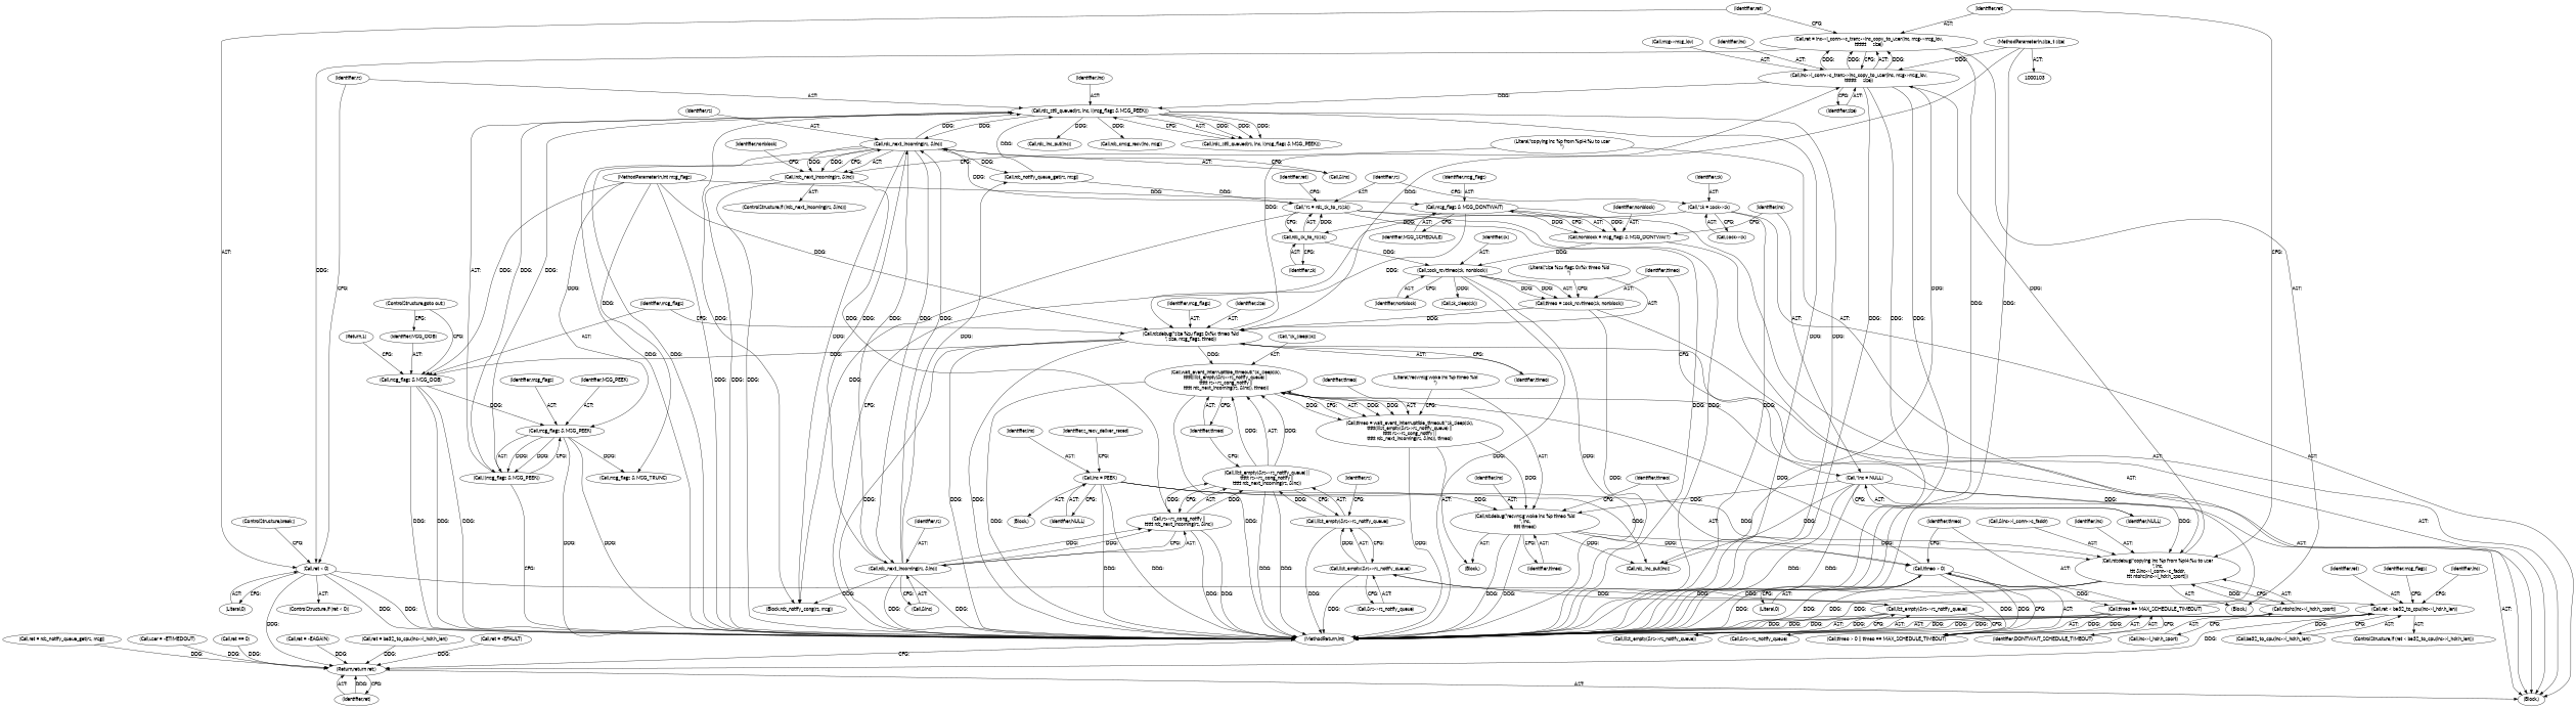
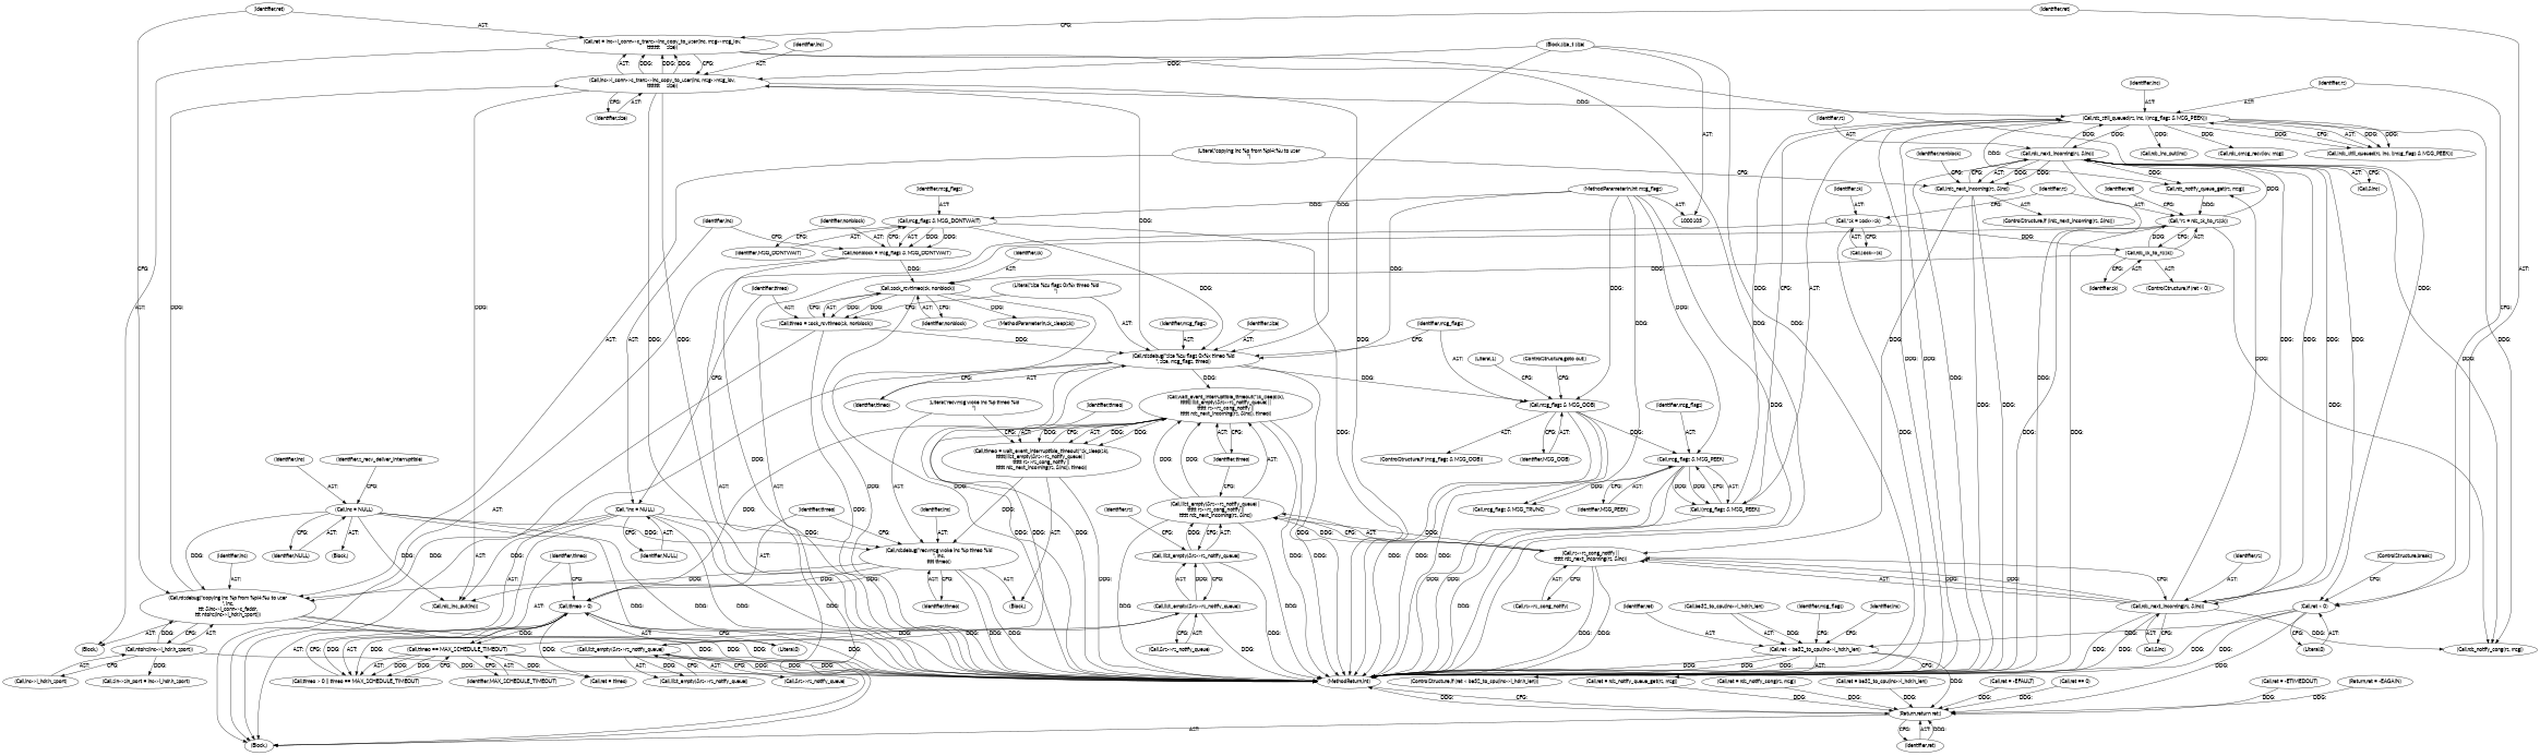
  digraph {
    fontname=Lato
    node [fontname=Lato]
    edge [fontname=Lato]
    n1 [label="(Call,ret = inc->i_conn->c_trans->inc_copy_to_user(inc, msg->msg_iov,\n\t\t\t\t\t\t\t     size))"]
    n2 [label="(Call,inc->i_conn->c_trans->inc_copy_to_user(inc, msg->msg_iov,\n\t\t\t\t\t\t\t     size))"]
    n3 [label="(Call,ret < 0)"]
    n4 [label="(Block,)"]
    n5 [label="(MethodReturn,int)"]
    n6 [label="(Call,rds_still_queued(rs, inc, !(msg_flags & MSG_PEEK)))"]
    n7 [label="(Identifier,size)"]
    n8 [label="(Call,rds_inc_put(inc))"]
    n9 [label="(Call,ret < be32_to_cpu(inc->i_hdr.h_len))"]
    n10 [label="(Return,return ret;)"]
    n11 [label="(ControlStructure,if (ret < 0))"]
    n12 [label="(Literal,0)"]
    n13 [label="(Call,rds_next_incoming(rs, &inc))"]
-   n14 [label="(Block,rds_notify_cong(rs, msg))"]
+   n14 [label="(Call,rds_notify_cong(rs, msg))"]
    n15 [label="(Call,rds_notify_queue_get(rs, msg))"]
    n16 [label="(Call,!(msg_flags & MSG_PEEK))"]
    n17 [label="(Call,rds_inc_put(inc))"]
-   n18 [label="(Call,rds_cmsg_recv(inc, msg))"]
+   n18 [label="(Call,rds_cmsg_recv(iov, msg))"]
    n19 [label="(Call,!rds_still_queued(rs, inc, !(msg_flags & MSG_PEEK)))"]
    n20 [label="(Call,rdsdebug(\"copying inc %p from %pI4:%u to user\n\", inc,\n\t\t\t &inc->i_conn->c_faddr,\n\t\t\t ntohs(inc->i_hdr.h_sport)))"]
    n21 [label="(Call,ntohs(inc->i_hdr.h_sport))"]
+   n22 [label="(Call,sin->sin_port = inc->i_hdr.h_sport)"]
    n23 [label="(Call,inc->i_hdr.h_sport)"]
    n24 [label="(Call,rdsdebug(\"recvmsg woke inc %p timeo %ld\n\", inc,\n\t\t\t\t timeo))"]
    n25 [label="(Call,timeo > 0)"]
    n26 [label="(Identifier,timeo)"]
    n27 [label="(Block,)"]
    n28 [label="(Call,wait_event_interruptible_timeout(*sk_sleep(sk),\n\t\t\t\t\t(!list_empty(&rs->rs_notify_queue) ||\n\t\t\t\t\t rs->rs_cong_notify ||\n\t\t\t\t\t rds_next_incoming(rs, &inc)), timeo))"]
    n29 [label="(Call,timeo == MAX_SCHEDULE_TIMEOUT)"]
    n30 [label="(Call,timeo > 0 || timeo == MAX_SCHEDULE_TIMEOUT)"]
+   n31 [label="(Call,ret = timeo)"]
    n32 [label="(Literal,0)"]
    n33 [label="(Call,*inc = NULL)"]
    n34 [label="(Block,)"]
    n35 [label="(Identifier,NULL)"]
-   n36 [label="(Call,inc = PEEK)"]
+   n36 [label="(Call,inc = NULL)"]
    n37 [label="(Identifier,NULL)"]
    n38 [label="(Block,)"]
    n39 [label="(Call,timeo = wait_event_interruptible_timeout(*sk_sleep(sk),\n\t\t\t\t\t(!list_empty(&rs->rs_notify_queue) ||\n\t\t\t\t\t rs->rs_cong_notify ||\n\t\t\t\t\t rds_next_incoming(rs, &inc)), timeo))"]
    n40 [label="(Identifier,timeo)"]
    n41 [label="(Call,!list_empty(&rs->rs_notify_queue) ||\n\t\t\t\t\t rs->rs_cong_notify ||\n\t\t\t\t\t rds_next_incoming(rs, &inc))"]
    n42 [label="(Call,!list_empty(&rs->rs_notify_queue))"]
    n43 [label="(Call,rs->rs_cong_notify ||\n\t\t\t\t\t rds_next_incoming(rs, &inc))"]
    n44 [label="(Call,list_empty(&rs->rs_notify_queue))"]
    n45 [label="(Call,rds_next_incoming(rs, &inc))"]
+   n46 [label="(Call,rs->rs_cong_notify)"]
    n47 [label="(Call,list_empty(&rs->rs_notify_queue))"]
    n48 [label="(Call,&rs->rs_notify_queue)"]
    n49 [label="(Call,!list_empty(&rs->rs_notify_queue))"]
    n50 [label="(Call,&rs->rs_notify_queue)"]
    n51 [label="(Call,&inc)"]
    n52 [label="(Call,!rds_next_incoming(rs, &inc))"]
    n53 [label="(ControlStructure,if (!rds_next_incoming(rs, &inc)))"]
    n54 [label="(Call,&inc)"]
    n55 [label="(Call,*rs = rds_sk_to_rs(sk))"]
    n56 [label="(Call,rds_sk_to_rs(sk))"]
    n57 [label="(Call,sock_rcvtimeo(sk, nonblock))"]
    n58 [label="(Identifier,sk)"]
    n59 [label="(Call,timeo = sock_rcvtimeo(sk, nonblock))"]
    n60 [label="(Identifier,nonblock)"]
-   n61 [label="(Call,sk_sleep(sk))"]
+   n61 [label="(MethodParameterIn,sk_sleep(sk))"]
    n62 [label="(Call,*sk = sock->sk)"]
    n63 [label="(Call,sock->sk)"]
    n64 [label="(Call,msg_flags & MSG_PEEK)"]
    n65 [label="(Call,msg_flags & MSG_TRUNC)"]
    n66 [label="(Identifier,MSG_PEEK)"]
    n67 [label="(Call,msg_flags & MSG_OOB)"]
    n68 [label="(Identifier,MSG_OOB)"]
+   n69 [label="(ControlStructure,if (msg_flags & MSG_OOB))"]
    n70 [label="(Call,rdsdebug(\"size %zu flags 0x%x timeo %ld\n\", size, msg_flags, timeo))"]
    n71 [label="(Identifier,timeo)"]
-   n72 [label="(MethodParameterIn,size_t size)"]
+   n72 [label="(Block,size_t size)"]
    1000103
    n74 [label="(Call,msg_flags & MSG_DONTWAIT)"]
    n75 [label="(Call,nonblock = msg_flags & MSG_DONTWAIT)"]
-   n76 [label="(Identifier,MSG_SCHEDULE)"]
+   n76 [label="(Identifier,MSG_DONTWAIT)"]
    n77 [label="(MethodParameterIn,int msg_flags)"]
-   n78 [label="(Identifier,DONTWAIT_SCHEDULE_TIMEOUT)"]
+   n78 [label="(Identifier,MAX_SCHEDULE_TIMEOUT)"]
    n79 [label="(Call,be32_to_cpu(inc->i_hdr.h_len))"]
    n80 [label="(ControlStructure,if (ret < be32_to_cpu(inc->i_hdr.h_len)))"]
    n81 [label="(Identifier,ret)"]
    n82 [label="(Identifier,inc)"]
    n83 [label="(Identifier,sk)"]
-   n84 [label="(Return,1)"]
+   n84 [label="(Literal,1)"]
    n85 [label="(Identifier,ret)"]
    n86 [label="(Identifier,msg_flags)"]
    n87 [label="(Identifier,ret)"]
    n88 [label="(Identifier,inc)"]
    n89 [label="(Identifier,sk)"]
-   n90 [label="(Call,*sk_sleep(sk))"]
    n91 [label="(Identifier,msg_flags)"]
    n92 [label="(Identifier,msg_flags)"]
    n93 [label="(Call,ret = be32_to_cpu(inc->i_hdr.h_len))"]
    n94 [label="(Identifier,rs)"]
    n95 [label="(Identifier,rs)"]
    n96 [label="(Call,ret = -EFAULT)"]
    n97 [label="(Identifier,rs)"]
    n98 [label="(Call,ret = rds_notify_queue_get(rs, msg))"]
    n99 [label="(Identifier,rs)"]
-   n100 [label="(Call,msg->msg_iov)"]
    n101 [label="(Identifier,inc)"]
    n102 [label="(Identifier,inc)"]
    n103 [label="(Identifier,inc)"]
    n104 [label="(Identifier,inc)"]
    n105 [label="(Identifier,nonblock)"]
    n106 [label="(Call,ret == 0)"]
    n107 [label="(ControlStructure,break;)"]
    n108 [label="(Identifier,nonblock)"]
    n109 [label="(Literal,\"size %zu flags 0x%x timeo %ld\n\")"]
    n110 [label="(Identifier,timeo)"]
    n111 [label="(Identifier,inc)"]
-   n112 [label="(Call,user = -ETIMEDOUT)"]
+   n112 [label="(Call,ret = -ETIMEDOUT)"]
    n113 [label="(ControlStructure,goto out;)"]
    n114 [label="(Identifier,msg_flags)"]
    n115 [label="(Identifier,timeo)"]
-   n116 [label="(Identifier,s_recv_deliver_raced)"]
+   n116 [label="(Identifier,s_recv_deliver_interruptible)"]
    n117 [label="(Literal,\"copying inc %p from %pI4:%u to user\n\")"]
-   n118 [label="(Call,ret = -EAGAIN)"]
+   n118 [label="(Return,ret = -EAGAIN)"]
    n119 [label="(Identifier,ret)"]
    n120 [label="(Identifier,size)"]
    n121 [label="(Identifier,rs)"]
    n122 [label="(Identifier,timeo)"]
+   n123 [label="(Call,ret = rds_notify_cong(rs, msg))"]
    n124 [label="(Identifier,ret)"]
    n125 [label="(Identifier,timeo)"]
    n126 [label="(Identifier,msg_flags)"]
-   n127 [label="(Call,&inc->i_conn->c_faddr)"]
    n128 [label="(Literal,\"recvmsg woke inc %p timeo %ld\n\")"]
    n1 -> n2 [label="CFG: "]
    n1 -> n3 [label="DDG: "]
    n1 -> n4 [label="AST: "]
    n1 -> n5 [label="DDG: "]
    n2 -> n1 [label="AST: "]
    n2 -> n1 [label="DDG: "]
    n2 -> n1 [label="DDG: "]
    n2 -> n1 [label="DDG: "]
    n2 -> n5 [label="DDG: "]
    n2 -> n5 [label="DDG: "]
    n2 -> n5 [label="DDG: "]
    n2 -> n6 [label="DDG: "]
    n2 -> n7 [label="CFG: "]
    n2 -> n8 [label="DDG: "]
    n3 -> n5 [label="DDG: "]
    n3 -> n5 [label="DDG: "]
    n3 -> n9 [label="DDG: "]
    n3 -> n10 [label="DDG: "]
-   n3 -> n11 [label="AST: "]
+   n56 -> n11 [label="AST: "]
    n3 -> n12 [label="CFG: "]
    n5 -> n10 [label="CFG: "]
    n6 -> n5 [label="DDG: "]
    n6 -> n5 [label="DDG: "]
    n6 -> n13 [label="DDG: "]
    n6 -> n14 [label="DDG: "]
-   n15 -> n6 [label="DDG: "]
-   n6 -> n16 [label="DDG: "]
+   n6 -> n15 [label="DDG: "]
+   n6 -> n16 [label="CFG: "]
    n6 -> n17 [label="DDG: "]
    n6 -> n18 [label="DDG: "]
    n6 -> n19 [label="AST: "]
    n6 -> n19 [label="DDG: "]
    n6 -> n19 [label="DDG: "]
    n6 -> n19 [label="DDG: "]
    n7 -> n2 [label="AST: "]
    n9 -> n5 [label="DDG: "]
    n9 -> n5 [label="DDG: "]
    n9 -> n5 [label="DDG: "]
    n9 -> n10 [label="DDG: "]
-   n9 -> n79 [label="CFG: "]
+   n9 -> n98 [label="CFG: "]
    n9 -> n80 [label="AST: "]
+   n10 -> n5 [label="DDG: "]
    n10 -> n34 [label="AST: "]
    n10 -> n81 [label="CFG: "]
    n12 -> n3 [label="AST: "]
    n13 -> n5 [label="DDG: "]
    n13 -> n5 [label="DDG: "]
    n13 -> n6 [label="DDG: "]
    n13 -> n14 [label="DDG: "]
    n13 -> n15 [label="DDG: "]
    n13 -> n45 [label="DDG: "]
    n13 -> n45 [label="DDG: "]
    n13 -> n52 [label="AST: "]
    n13 -> n52 [label="DDG: "]
    n13 -> n52 [label="DDG: "]
    n13 -> n54 [label="CFG: "]
    n15 -> n55 [label="DDG: "]
-   n16 -> n5 [label="CFG: "]
+   n16 -> n5 [label="DDG: "]
    n16 -> n6 [label="AST: "]
    n16 -> n6 [label="DDG: "]
    n16 -> n64 [label="CFG: "]
    n19 -> n6 [label="CFG: "]
    n20 -> n2 [label="DDG: "]
    n20 -> n4 [label="AST: "]
    n20 -> n5 [label="DDG: "]
    n20 -> n5 [label="DDG: "]
    n20 -> n5 [label="DDG: "]
    n20 -> n21 [label="CFG: "]
-   n21 -> n5 [label="AST: "]
+   n21 -> n5 [label="DDG: "]
    n21 -> n20 [label="AST: "]
    n21 -> n20 [label="DDG: "]
+   n21 -> n22 [label="DDG: "]
    n21 -> n23 [label="CFG: "]
    n23 -> n21 [label="AST: "]
    n24 -> n5 [label="DDG: "]
    n24 -> n5 [label="DDG: "]
    n24 -> n8 [label="DDG: "]
    n24 -> n20 [label="DDG: "]
    n24 -> n25 [label="DDG: "]
    n24 -> n26 [label="CFG: "]
    n24 -> n27 [label="AST: "]
    n25 -> n5 [label="DDG: "]
    n25 -> n28 [label="DDG: "]
    n25 -> n29 [label="DDG: "]
    n25 -> n30 [label="AST: "]
    n25 -> n30 [label="DDG: "]
    n25 -> n30 [label="DDG: "]
+   n25 -> n31 [label="DDG: "]
    n25 -> n32 [label="CFG: "]
    n26 -> n24 [label="AST: "]
    n28 -> n5 [label="DDG: "]
    n28 -> n5 [label="DDG: "]
    n28 -> n39 [label="AST: "]
    n28 -> n39 [label="DDG: "]
    n28 -> n39 [label="DDG: "]
    n28 -> n39 [label="DDG: "]
    n28 -> n40 [label="CFG: "]
    n29 -> n5 [label="DDG: "]
    n29 -> n5 [label="DDG: "]
    n29 -> n28 [label="DDG: "]
    n29 -> n30 [label="AST: "]
    n29 -> n30 [label="DDG: "]
    n29 -> n30 [label="DDG: "]
+   n29 -> n31 [label="DDG: "]
    n29 -> n78 [label="CFG: "]
    n30 -> n25 [label="CFG: "]
-   n30 -> n29 [label="AST: "]
+   n30 -> n29 [label="CFG: "]
    n32 -> n25 [label="AST: "]
    n33 -> n5 [label="DDG: "]
    n33 -> n5 [label="DDG: "]
    n33 -> n8 [label="DDG: "]
    n33 -> n20 [label="DDG: "]
    n33 -> n24 [label="DDG: "]
    n33 -> n34 [label="AST: "]
    n33 -> n35 [label="CFG: "]
    n35 -> n33 [label="AST: "]
    n36 -> n5 [label="DDG: "]
    n36 -> n5 [label="DDG: "]
    n36 -> n8 [label="DDG: "]
    n36 -> n20 [label="DDG: "]
    n36 -> n24 [label="DDG: "]
    n36 -> n37 [label="CFG: "]
    n36 -> n38 [label="AST: "]
    n37 -> n36 [label="AST: "]
    n39 -> n5 [label="DDG: "]
    n39 -> n24 [label="DDG: "]
    n39 -> n27 [label="AST: "]
    n39 -> n28 [label="CFG: "]
    n40 -> n28 [label="AST: "]
    n40 -> n41 [label="CFG: "]
    n41 -> n5 [label="DDG: "]
    n41 -> n5 [label="DDG: "]
    n41 -> n28 [label="AST: "]
    n41 -> n28 [label="DDG: "]
    n41 -> n28 [label="DDG: "]
    n41 -> n42 [label="CFG: "]
    n41 -> n43 [label="CFG: "]
    n42 -> n5 [label="DDG: "]
    n42 -> n41 [label="AST: "]
    n42 -> n41 [label="DDG: "]
    n42 -> n44 [label="CFG: "]
    n43 -> n5 [label="DDG: "]
    n43 -> n5 [label="DDG: "]
    n43 -> n41 [label="AST: "]
    n43 -> n41 [label="DDG: "]
    n43 -> n41 [label="DDG: "]
    n43 -> n45 [label="CFG: "]
+   n43 -> n46 [label="CFG: "]
    n44 -> n5 [label="DDG: "]
    n44 -> n42 [label="AST: "]
    n44 -> n42 [label="DDG: "]
    n44 -> n47 [label="DDG: "]
    n44 -> n48 [label="CFG: "]
    n45 -> n5 [label="DDG: "]
    n45 -> n5 [label="DDG: "]
    n45 -> n13 [label="DDG: "]
    n45 -> n13 [label="DDG: "]
    n45 -> n14 [label="DDG: "]
    n45 -> n15 [label="DDG: "]
    n45 -> n43 [label="AST: "]
    n45 -> n43 [label="DDG: "]
    n45 -> n43 [label="DDG: "]
    n45 -> n51 [label="CFG: "]
+   n46 -> n43 [label="AST: "]
    n47 -> n5 [label="DDG: "]
    n47 -> n44 [label="DDG: "]
    n47 -> n49 [label="AST: "]
    n47 -> n49 [label="DDG: "]
    n47 -> n50 [label="CFG: "]
    n48 -> n44 [label="AST: "]
    n49 -> n47 [label="CFG: "]
    n50 -> n47 [label="AST: "]
    n51 -> n45 [label="AST: "]
    n52 -> n5 [label="DDG: "]
    n52 -> n5 [label="DDG: "]
    n52 -> n13 [label="CFG: "]
    n52 -> n43 [label="DDG: "]
    n52 -> n53 [label="AST: "]
    n54 -> n13 [label="AST: "]
    n55 -> n5 [label="DDG: "]
    n55 -> n5 [label="DDG: "]
    n55 -> n13 [label="DDG: "]
    n55 -> n14 [label="DDG: "]
    n55 -> n34 [label="AST: "]
    n55 -> n56 [label="CFG: "]
    n56 -> n55 [label="AST: "]
    n56 -> n55 [label="DDG: "]
    n56 -> n57 [label="DDG: "]
    n56 -> n58 [label="CFG: "]
    n57 -> n5 [label="DDG: "]
    n57 -> n5 [label="DDG: "]
    n57 -> n59 [label="AST: "]
    n57 -> n59 [label="DDG: "]
    n57 -> n59 [label="DDG: "]
    n57 -> n60 [label="CFG: "]
    n57 -> n61 [label="DDG: "]
    n58 -> n56 [label="AST: "]
    n59 -> n5 [label="DDG: "]
    n59 -> n34 [label="AST: "]
+   n59 -> n57 [label="CFG: "]
    n59 -> n70 [label="DDG: "]
    n60 -> n57 [label="AST: "]
    n62 -> n5 [label="DDG: "]
    n62 -> n34 [label="AST: "]
    n62 -> n56 [label="DDG: "]
    n62 -> n63 [label="CFG: "]
    n63 -> n62 [label="AST: "]
    n64 -> n5 [label="DDG: "]
    n64 -> n5 [label="DDG: "]
    n64 -> n16 [label="AST: "]
    n64 -> n16 [label="DDG: "]
    n64 -> n16 [label="DDG: "]
    n64 -> n65 [label="DDG: "]
+   n64 -> n66 [label="CFG: "]
    n66 -> n64 [label="AST: "]
    n67 -> n5 [label="DDG: "]
    n67 -> n5 [label="DDG: "]
    n67 -> n5 [label="DDG: "]
    n67 -> n64 [label="DDG: "]
-   n113 -> n68 [label="CFG: "]
+   n67 -> n68 [label="CFG: "]
+   n67 -> n69 [label="AST: "]
    n68 -> n67 [label="AST: "]
    n70 -> n2 [label="DDG: "]
    n70 -> n5 [label="DDG: "]
    n70 -> n5 [label="DDG: "]
    n70 -> n5 [label="DDG: "]
    n70 -> n28 [label="DDG: "]
    n70 -> n34 [label="AST: "]
    n70 -> n67 [label="DDG: "]
    n70 -> n71 [label="CFG: "]
    n71 -> n70 [label="AST: "]
    n72 -> n2 [label="DDG: "]
    n72 -> n5 [label="DDG: "]
    n72 -> n70 [label="DDG: "]
    n72 -> 1000103 [label="AST: "]
-   n74 -> n5 [label="CFG: "]
+   n74 -> n5 [label="DDG: "]
    n74 -> n70 [label="DDG: "]
    n74 -> n75 [label="AST: "]
    n74 -> n75 [label="DDG: "]
    n74 -> n75 [label="DDG: "]
    n74 -> n76 [label="CFG: "]
+   n75 -> n5 [label="DDG: "]
    n75 -> n34 [label="AST: "]
    n75 -> n57 [label="DDG: "]
    n75 -> n74 [label="CFG: "]
    n76 -> n74 [label="AST: "]
    n77 -> n5 [label="DDG: "]
    n77 -> n64 [label="DDG: "]
    n77 -> n65 [label="DDG: "]
    n77 -> n67 [label="DDG: "]
    n77 -> n70 [label="DDG: "]
+   n77 -> 1000103 [label="AST: "]
    n77 -> n74 [label="DDG: "]
    n78 -> n29 [label="AST: "]
    n79 -> n9 [label="AST: "]
    n79 -> n9 [label="DDG: "]
    n81 -> n10 [label="AST: "]
    n81 -> n10 [label="DDG: "]
    n82 -> n20 [label="AST: "]
    n83 -> n57 [label="AST: "]
    n84 -> n67 [label="CFG: "]
    n85 -> n1 [label="CFG: "]
    n85 -> n3 [label="AST: "]
    n86 -> n9 [label="CFG: "]
    n87 -> n1 [label="AST: "]
    n87 -> n20 [label="CFG: "]
    n88 -> n9 [label="CFG: "]
    n89 -> n62 [label="AST: "]
-   n90 -> n28 [label="AST: "]
    n91 -> n70 [label="AST: "]
    n92 -> n64 [label="AST: "]
    n93 -> n10 [label="DDG: "]
    n94 -> n45 [label="AST: "]
    n95 -> n42 [label="CFG: "]
    n96 -> n10 [label="DDG: "]
    n97 -> n13 [label="AST: "]
    n98 -> n10 [label="DDG: "]
    n99 -> n55 [label="AST: "]
    n99 -> n62 [label="CFG: "]
-   n100 -> n2 [label="AST: "]
    n101 -> n33 [label="AST: "]
    n101 -> n75 [label="CFG: "]
    n102 -> n24 [label="AST: "]
    n103 -> n2 [label="AST: "]
    n104 -> n6 [label="AST: "]
    n105 -> n75 [label="AST: "]
    n106 -> n10 [label="DDG: "]
    n107 -> n3 [label="CFG: "]
    n108 -> n52 [label="CFG: "]
    n109 -> n59 [label="CFG: "]
    n109 -> n70 [label="AST: "]
    n110 -> n33 [label="CFG: "]
    n110 -> n59 [label="AST: "]
    n111 -> n36 [label="AST: "]
    n112 -> n10 [label="DDG: "]
    n113 -> n67 [label="CFG: "]
    n114 -> n67 [label="AST: "]
    n114 -> n70 [label="CFG: "]
    n115 -> n39 [label="AST: "]
    n116 -> n36 [label="CFG: "]
    n117 -> n20 [label="AST: "]
    n117 -> n52 [label="CFG: "]
    n118 -> n10 [label="DDG: "]
    n119 -> n55 [label="CFG: "]
    n120 -> n70 [label="AST: "]
    n121 -> n3 [label="CFG: "]
    n121 -> n6 [label="AST: "]
    n122 -> n25 [label="CFG: "]
    n122 -> n29 [label="AST: "]
+   n123 -> n10 [label="DDG: "]
    n124 -> n9 [label="AST: "]
    n125 -> n24 [label="CFG: "]
    n125 -> n25 [label="AST: "]
    n126 -> n74 [label="AST: "]
-   n127 -> n20 [label="AST: "]
    n128 -> n24 [label="AST: "]
    n128 -> n39 [label="CFG: "]
  }
